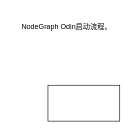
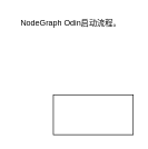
  <mxCell id="0" />
  <mxCell id="1" parent="0" />
  <mxCell id="2" value="" style="whiteSpace=wrap;html=1;" vertex="1" parent="1"><mxGeometry x="79" y="142" width="120" height="60" as="geometry" /></mxCell>
- <mxCell id="3" value="NodeGraph Odin启动流程。" style="text;html=1;align=center;verticalAlign=middle;resizable=0;points=[];autosize=1;strokeColor=none;fillColor=none;" vertex="1" parent="1"><mxGeometry x="25" y="30" width="170" height="30" as="geometry" /></mxCell>
+ <mxCell id="3" value="NodeGraph Odin启动流程。" style="text;html=1;align=center;verticalAlign=middle;resizable=0;points=[];autosize=1;strokeColor=none;fillColor=none;" vertex="1" parent="1"><mxGeometry x="20" y="20" width="170" height="30" as="geometry" /></mxCell>
